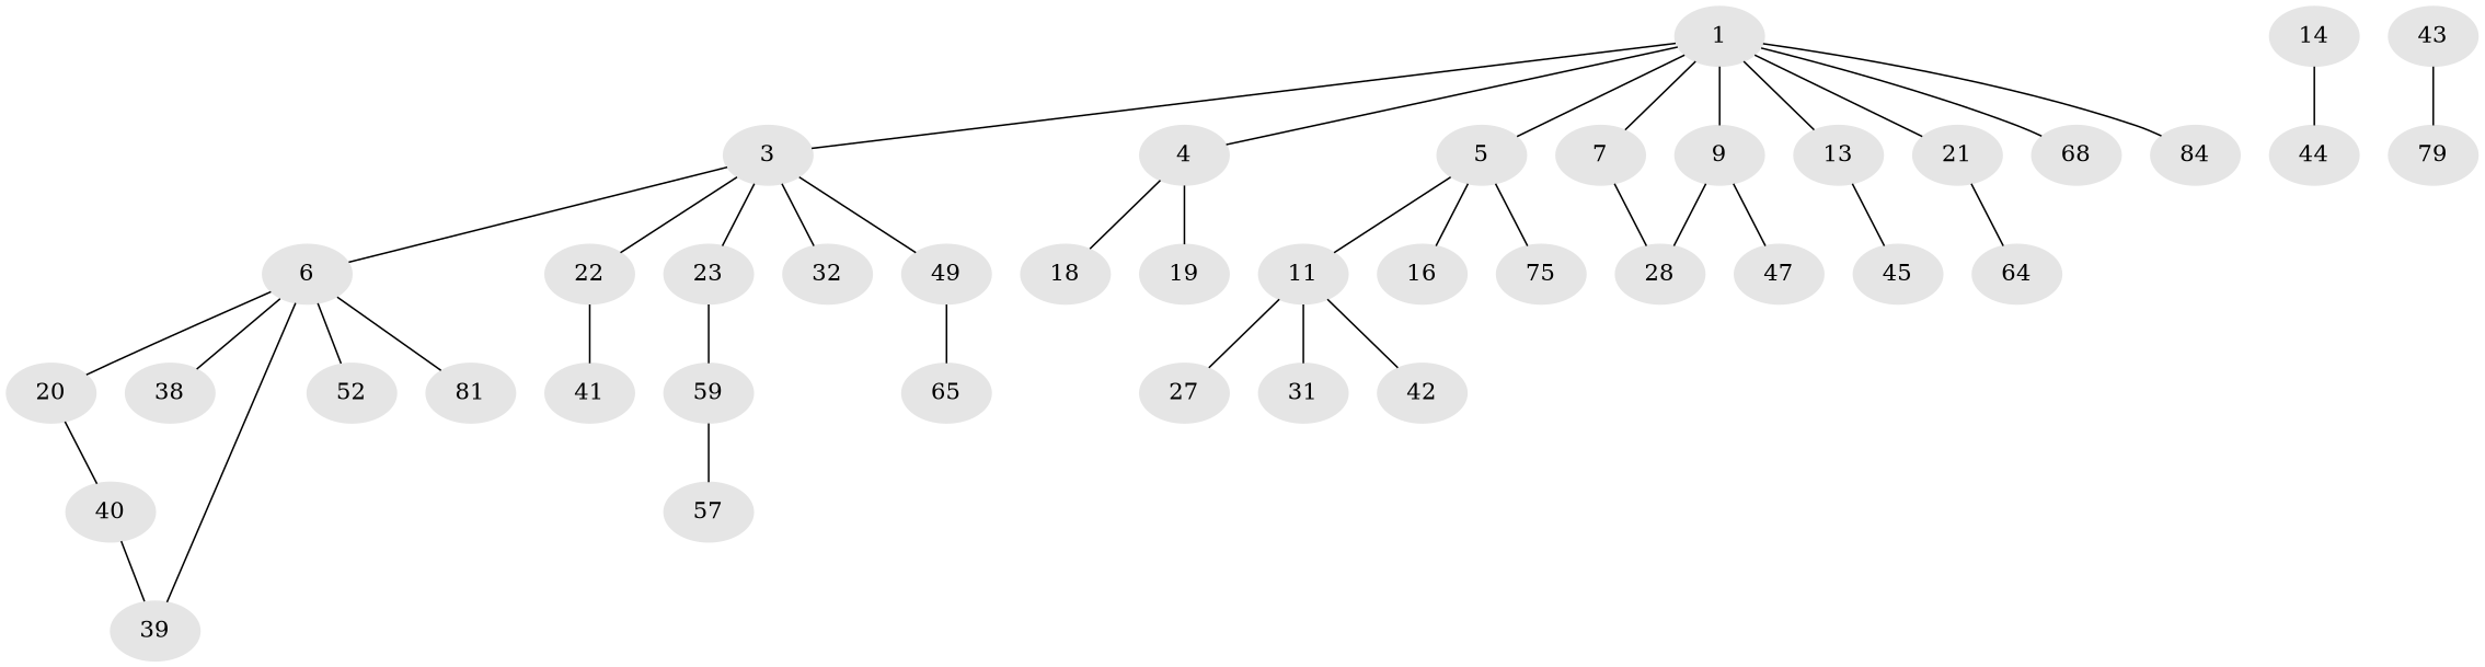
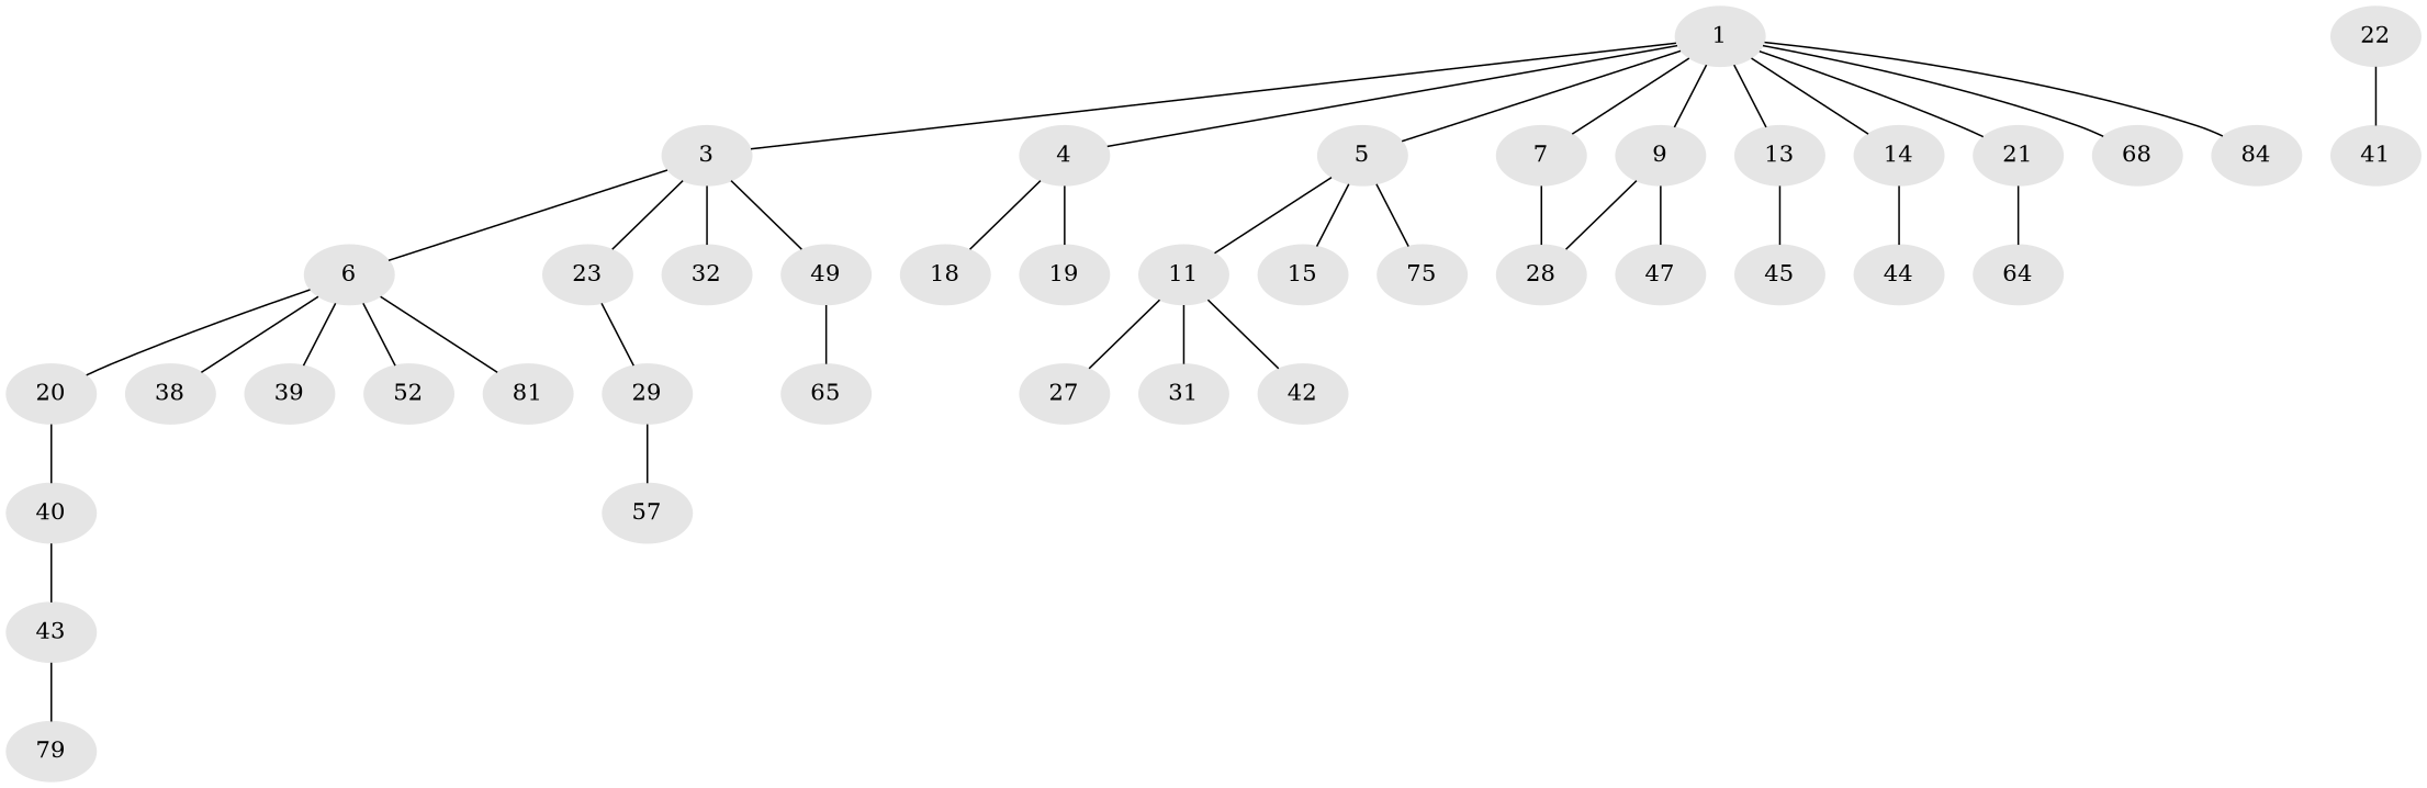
  graph {
    node [color=gray90 style=filled]
    1 [super="+2"]
    3
    4 [super="+54+46+71"]
    5
    7
    9 [super="+83+63+12+53"]
    13 [super="+24+55"]
    14 [super="+30"]
    21
    68
    84
    6 [super="+10+17+8+56"]
    22
    23 [super="+26+60"]
    32 [super="+85"]
    49
    18
    19
    11 [super="+16+37"]
-   15 [super="+50" label=16]
+   15 [super="+50"]
    75
    28
    47
    45 [super="+62"]
    44
    64
    20 [super="+25"]
    38 [super="+69"]
    39 [super="+48"]
    52 [super="+70+73"]
    81
    41
-   29 [label=59]
+   29
    65
    27
    31
    42
    40 [super="+58"]
    43
    57 [super="+67"]
    79
    1 -- 3
    1 -- 4
    1 -- 5
    1 -- 7
    1 -- 9
    1 -- 13
+   1 -- 14
    1 -- 21
    1 -- 68
    1 -- 84
    3 -- 6
-   3 -- 22
    3 -- 23
    3 -- 32
    3 -- 49
    4 -- 18
    4 -- 19
    5 -- 11
    5 -- 15
    5 -- 75
    7 -- 28
    9 -- 28
    9 -- 47
    13 -- 45
    14 -- 44
    21 -- 64
    6 -- 20
    6 -- 38
    6 -- 39
    6 -- 52
    6 -- 81
    22 -- 41
    23 -- 29
    49 -- 65
    11 -- 27
    11 -- 31
    11 -- 42
    20 -- 40
    29 -- 57
-   40 -- 39
+   40 -- 43
    43 -- 79
  }
